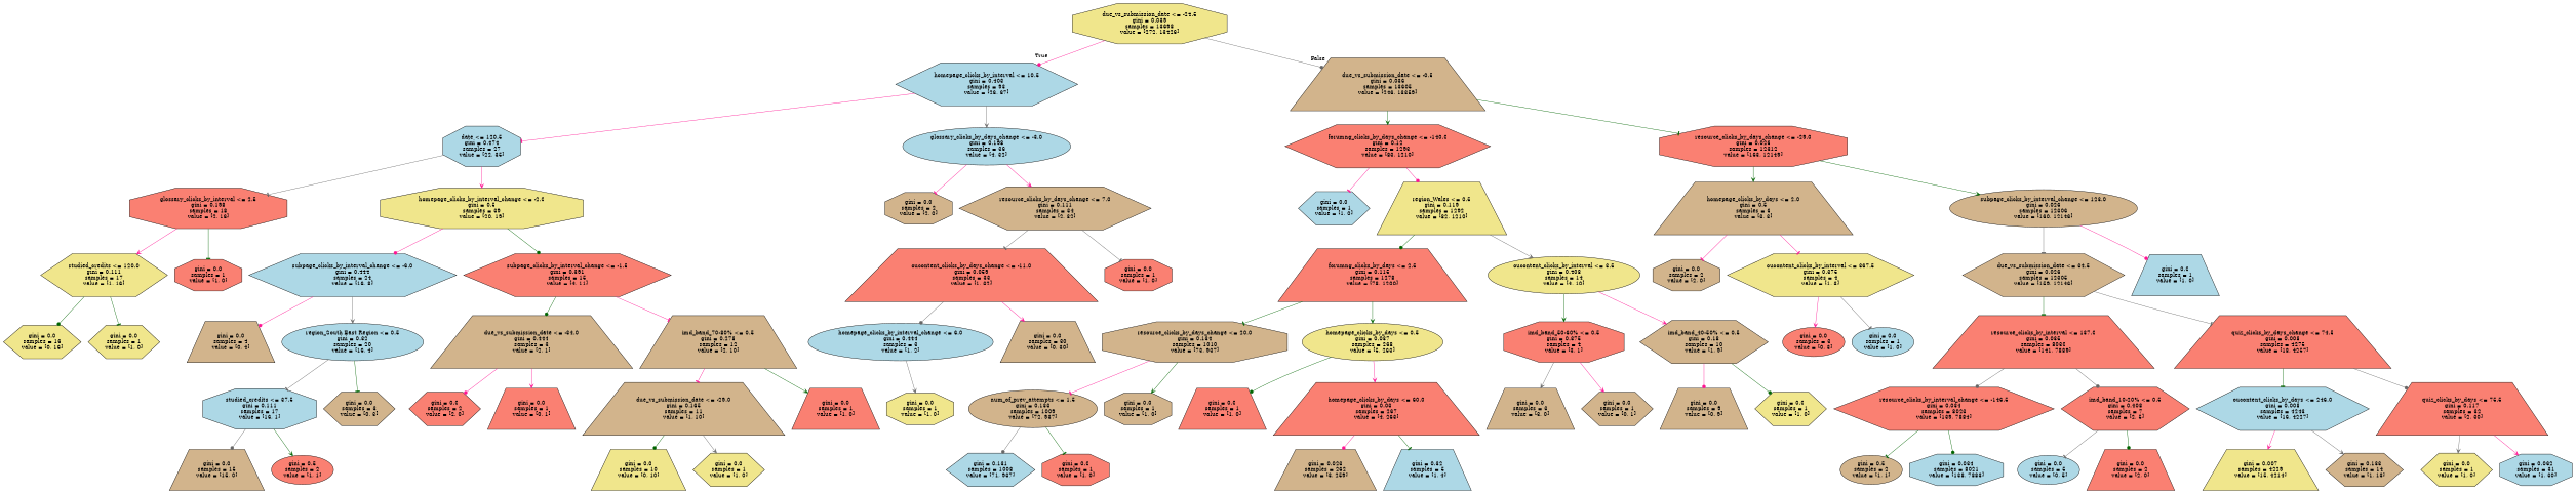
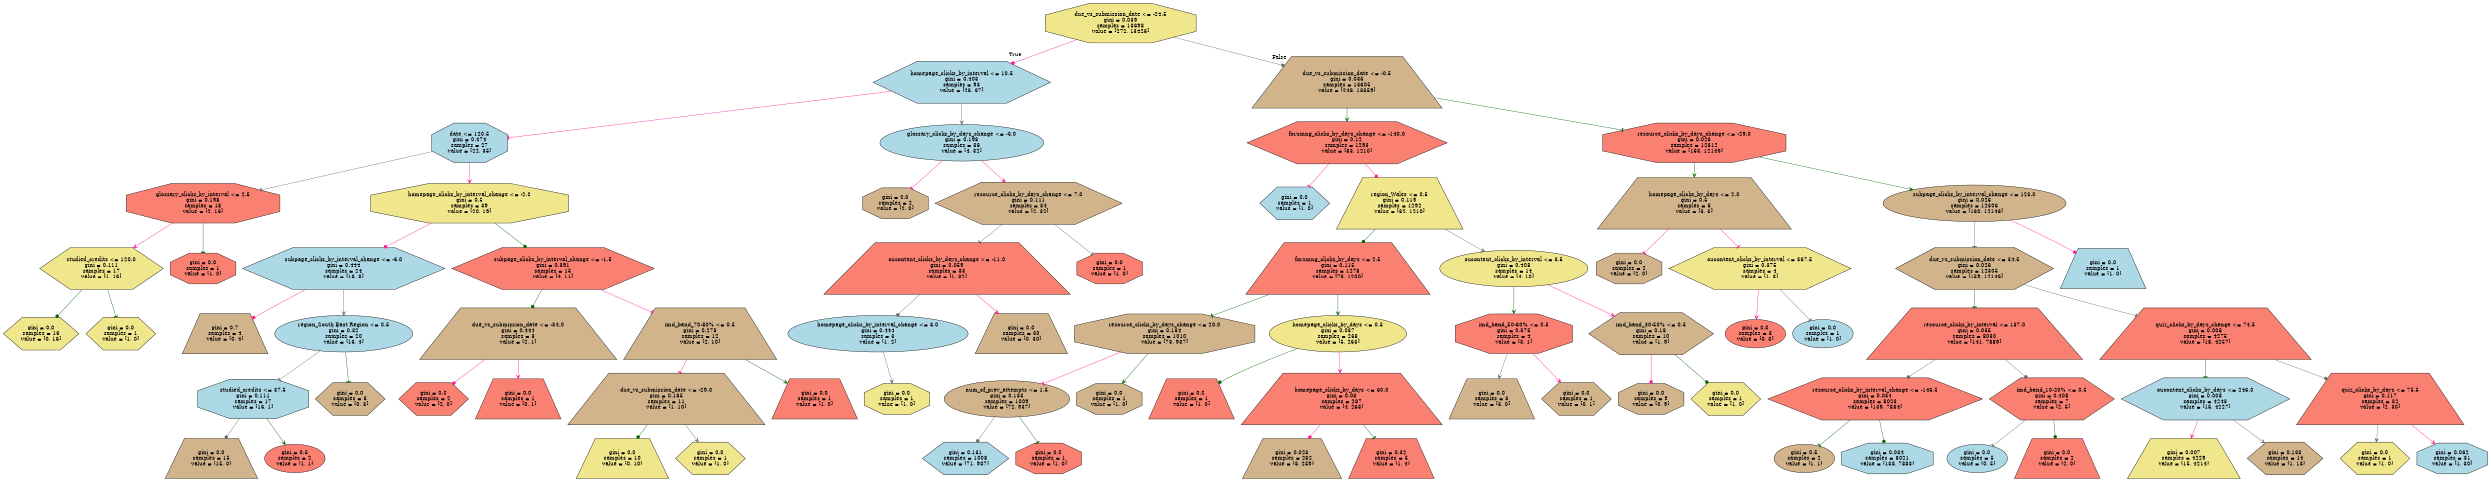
  digraph {
    node [color=black fillcolor=tan shape=trapezium style=filled]
    edge [arrowhead=vee color=deeppink]
    n1 [fillcolor=khaki label="due_vs_submission_date <= -24.5\ngini = 0.039\nsamples = 13698\nvalue = [272, 13426]" shape=octagon]
    n2 [fillcolor=lightblue label="homepage_clicks_by_interval <= 10.5\ngini = 0.403\nsamples = 93\nvalue = [26, 67]" shape=hexagon]
    n3 [label="due_vs_submission_date <= -0.5\ngini = 0.036\nsamples = 13605\nvalue = [246, 13359]"]
    n4 [fillcolor=lightblue label="date <= 120.5\ngini = 0.474\nsamples = 27\nvalue = [22, 35]" shape=octagon]
    n5 [fillcolor=lightblue label="glossary_clicks_by_days_change <= -3.0\ngini = 0.198\nsamples = 36\nvalue = [4, 32]" shape=ellipse]
    n6 [fillcolor=salmon label="forumng_clicks_by_days_change <= -140.0\ngini = 0.12\nsamples = 1293\nvalue = [83, 1210]" shape=hexagon]
    n7 [fillcolor=salmon label="resource_clicks_by_days_change <= -29.0\ngini = 0.026\nsamples = 12312\nvalue = [163, 12149]" shape=octagon]
    n8 [fillcolor=salmon label="glossary_clicks_by_interval <= 2.5\ngini = 0.198\nsamples = 18\nvalue = [2, 16]" shape=octagon]
    n9 [fillcolor=khaki label="homepage_clicks_by_interval_change <= -2.0\ngini = 0.5\nsamples = 39\nvalue = [20, 19]" shape=octagon]
    n10 [label="gini = 0.0\nsamples = 2\nvalue = [2, 0]" shape=octagon]
    n11 [label="resource_clicks_by_days_change <= 7.0\ngini = 0.111\nsamples = 34\nvalue = [2, 32]" shape=hexagon]
    n12 [fillcolor=khaki label="studied_credits <= 120.0\ngini = 0.111\nsamples = 17\nvalue = [1, 16]" shape=hexagon]
    n13 [fillcolor=salmon label="gini = 0.0\nsamples = 1\nvalue = [1, 0]" shape=octagon]
    n14 [fillcolor=lightblue label="subpage_clicks_by_interval_change <= -6.0\ngini = 0.444\nsamples = 24\nvalue = [16, 8]" shape=hexagon]
    n15 [fillcolor=salmon label="subpage_clicks_by_interval_change <= -1.5\ngini = 0.391\nsamples = 15\nvalue = [4, 11]" shape=hexagon]
    n16 [fillcolor=khaki label="gini = 0.0\nsamples = 16\nvalue = [0, 16]" shape=hexagon]
    n17 [fillcolor=khaki label="gini = 0.0\nsamples = 1\nvalue = [1, 0]" shape=hexagon]
-   n18 [label="gini = 0.0\nsamples = 4\nvalue = [0, 4]"]
+   n18 [label="gini = 0.7\nsamples = 4\nvalue = [0, 4]"]
    n19 [fillcolor=lightblue label="region_South East Region <= 0.5\ngini = 0.32\nsamples = 20\nvalue = [16, 4]" shape=ellipse]
    n20 [label="due_vs_submission_date <= -34.0\ngini = 0.444\nsamples = 3\nvalue = [2, 1]"]
    n21 [label="imd_band_70-80% <= 0.5\ngini = 0.278\nsamples = 12\nvalue = [2, 10]"]
    n22 [fillcolor=lightblue label="studied_credits <= 37.5\ngini = 0.111\nsamples = 17\nvalue = [16, 1]" shape=octagon]
    n23 [label="gini = 0.0\nsamples = 3\nvalue = [0, 3]" shape=hexagon]
    n24 [label="gini = 0.0\nsamples = 15\nvalue = [15, 0]"]
    n25 [fillcolor=salmon label="gini = 0.5\nsamples = 2\nvalue = [1, 1]" shape=ellipse]
    n26 [fillcolor=salmon label="gini = 0.0\nsamples = 2\nvalue = [2, 0]" shape=hexagon]
    n27 [fillcolor=salmon label="gini = 0.0\nsamples = 1\nvalue = [0, 1]"]
    n28 [label="due_vs_submission_date <= -29.0\ngini = 0.165\nsamples = 11\nvalue = [1, 10]"]
    n29 [fillcolor=salmon label="gini = 0.0\nsamples = 1\nvalue = [1, 0]"]
    n30 [fillcolor=khaki label="gini = 0.0\nsamples = 10\nvalue = [0, 10]"]
    n31 [fillcolor=khaki label="gini = 0.0\nsamples = 1\nvalue = [1, 0]" shape=hexagon]
    n32 [fillcolor=salmon label="oucontent_clicks_by_days_change <= -11.0\ngini = 0.059\nsamples = 33\nvalue = [1, 32]"]
    n33 [fillcolor=salmon label="gini = 0.0\nsamples = 1\nvalue = [1, 0]" shape=octagon]
    n34 [fillcolor=lightblue label="homepage_clicks_by_interval_change <= 6.0\ngini = 0.444\nsamples = 3\nvalue = [1, 2]" shape=ellipse]
    n35 [label="gini = 0.0\nsamples = 30\nvalue = [0, 30]"]
    n36 [fillcolor=khaki label="gini = 0.0\nsamples = 1\nvalue = [1, 0]" shape=octagon]
    n37 [fillcolor=lightblue label="gini = 0.0\nsamples = 1\nvalue = [1, 0]" shape=hexagon]
    n38 [fillcolor=khaki label="region_Wales <= 0.5\ngini = 0.119\nsamples = 1292\nvalue = [82, 1210]"]
    n39 [label="homepage_clicks_by_days <= 2.0\ngini = 0.5\nsamples = 6\nvalue = [3, 3]"]
    n40 [label="subpage_clicks_by_interval_change <= 123.0\ngini = 0.026\nsamples = 12306\nvalue = [160, 12146]" shape=ellipse]
    n41 [fillcolor=salmon label="forumng_clicks_by_days <= 2.5\ngini = 0.115\nsamples = 1278\nvalue = [78, 1200]"]
    n42 [fillcolor=khaki label="oucontent_clicks_by_interval <= 3.5\ngini = 0.408\nsamples = 14\nvalue = [4, 10]" shape=ellipse]
    n43 [label="resource_clicks_by_days_change <= 20.0\ngini = 0.134\nsamples = 1010\nvalue = [73, 937]" shape=octagon]
    n44 [fillcolor=khaki label="homepage_clicks_by_days <= 0.5\ngini = 0.037\nsamples = 268\nvalue = [5, 263]" shape=ellipse]
    n45 [fillcolor=salmon label="imd_band_50-60% <= 0.5\ngini = 0.375\nsamples = 4\nvalue = [3, 1]" shape=octagon]
    n46 [label="imd_band_40-50% <= 0.5\ngini = 0.18\nsamples = 10\nvalue = [1, 9]" shape=hexagon]
    n47 [label="num_of_prev_attempts <= 1.5\ngini = 0.133\nsamples = 1009\nvalue = [72, 937]" shape=ellipse]
    n48 [label="gini = 0.0\nsamples = 1\nvalue = [1, 0]" shape=octagon]
    n49 [fillcolor=salmon label="gini = 0.0\nsamples = 1\nvalue = [1, 0]"]
    n50 [fillcolor=salmon label="homepage_clicks_by_days <= 60.0\ngini = 0.03\nsamples = 267\nvalue = [4, 263]"]
    n51 [fillcolor=lightblue label="gini = 0.131\nsamples = 1008\nvalue = [71, 937]" shape=hexagon]
    n52 [fillcolor=salmon label="gini = 0.0\nsamples = 1\nvalue = [1, 0]" shape=octagon]
    n53 [label="gini = 0.023\nsamples = 262\nvalue = [3, 259]"]
-   n54 [fillcolor=lightblue label="gini = 0.32\nsamples = 5\nvalue = [1, 4]"]
+   n54 [fillcolor=salmon label="gini = 0.32\nsamples = 5\nvalue = [1, 4]"]
    n55 [label="gini = 0.0\nsamples = 3\nvalue = [3, 0]"]
    n56 [label="gini = 0.0\nsamples = 1\nvalue = [0, 1]" shape=hexagon]
-   n57 [label="gini = 0.0\nsamples = 9\nvalue = [0, 9]"]
+   n57 [label="gini = 0.0\nsamples = 9\nvalue = [0, 9]" shape=octagon]
    n58 [fillcolor=khaki label="gini = 0.0\nsamples = 1\nvalue = [1, 0]" shape=hexagon]
    n59 [label="gini = 0.0\nsamples = 2\nvalue = [2, 0]" shape=octagon]
    n60 [fillcolor=khaki label="oucontent_clicks_by_interval <= 367.5\ngini = 0.375\nsamples = 4\nvalue = [1, 3]" shape=hexagon]
    n61 [label="due_vs_submission_date <= 34.5\ngini = 0.026\nsamples = 12305\nvalue = [159, 12146]" shape=hexagon]
    n62 [fillcolor=lightblue label="gini = 0.0\nsamples = 1\nvalue = [1, 0]"]
    n63 [fillcolor=salmon label="gini = 0.0\nsamples = 3\nvalue = [0, 3]" shape=ellipse]
    n64 [fillcolor=lightblue label="gini = 0.0\nsamples = 1\nvalue = [1, 0]" shape=ellipse]
    n65 [fillcolor=salmon label="resource_clicks_by_interval <= 137.0\ngini = 0.035\nsamples = 8030\nvalue = [141, 7889]"]
    n66 [fillcolor=salmon label="quiz_clicks_by_days_change <= 74.5\ngini = 0.008\nsamples = 4275\nvalue = [18, 4257]"]
    n67 [fillcolor=salmon label="resource_clicks_by_interval_change <= -146.5\ngini = 0.034\nsamples = 8023\nvalue = [139, 7884]" shape=hexagon]
    n68 [fillcolor=salmon label="imd_band_10-20% <= 0.5\ngini = 0.408\nsamples = 7\nvalue = [2, 5]" shape=hexagon]
    n69 [fillcolor=lightblue label="oucontent_clicks_by_days <= 246.0\ngini = 0.008\nsamples = 4243\nvalue = [16, 4227]" shape=hexagon]
    n70 [fillcolor=salmon label="quiz_clicks_by_days <= 75.5\ngini = 0.117\nsamples = 32\nvalue = [2, 30]"]
    n71 [label="gini = 0.5\nsamples = 2\nvalue = [1, 1]" shape=ellipse]
    n72 [fillcolor=lightblue label="gini = 0.034\nsamples = 8021\nvalue = [138, 7883]" shape=octagon]
    n73 [fillcolor=lightblue label="gini = 0.0\nsamples = 5\nvalue = [0, 5]" shape=ellipse]
    n74 [fillcolor=salmon label="gini = 0.0\nsamples = 2\nvalue = [2, 0]"]
    n75 [fillcolor=khaki label="gini = 0.007\nsamples = 4229\nvalue = [15, 4214]"]
    n76 [label="gini = 0.133\nsamples = 14\nvalue = [1, 13]" shape=hexagon]
    n77 [fillcolor=khaki label="gini = 0.0\nsamples = 1\nvalue = [1, 0]" shape=hexagon]
    n78 [fillcolor=lightblue label="gini = 0.062\nsamples = 31\nvalue = [1, 30]" shape=octagon]
    n1 -> n2 [arrowhead=dot headlabel=True labelangle=45 labeldistance=2.5]
    n1 -> n3 [arrowhead=dot color=gray40 headlabel=False labelangle=-45 labeldistance=2.5]
    n2 -> n4 [arrowhead=tee]
    n2 -> n5 [color=gray40]
    n3 -> n6 [color=darkgreen]
    n3 -> n7 [arrowhead=tee color=darkgreen]
    n4 -> n8 [arrowhead=tee color=gray40]
    n4 -> n9
    n5 -> n10 [arrowhead=tee]
    n5 -> n11
    n6 -> n37 [arrowhead=tee]
    n6 -> n38 [arrowhead=dot]
    n7 -> n39 [color=darkgreen]
    n7 -> n40 [color=darkgreen]
    n8 -> n12
    n8 -> n13 [arrowhead=tee color=darkgreen]
    n9 -> n14 [arrowhead=dot]
    n9 -> n15 [arrowhead=dot color=darkgreen]
    n11 -> n32 [arrowhead=tee color=gray40]
    n11 -> n33 [arrowhead=tee color=gray40]
    n12 -> n16 [arrowhead=dot color=darkgreen]
    n12 -> n17 [arrowhead=tee color=darkgreen]
    n14 -> n18 [arrowhead=dot]
    n14 -> n19 [color=gray40]
    n15 -> n20 [arrowhead=dot color=darkgreen]
    n15 -> n21 [arrowhead=tee]
    n19 -> n22 [arrowhead=tee color=gray40]
    n19 -> n23 [arrowhead=tee color=darkgreen]
    n20 -> n26 [arrowhead=dot]
    n20 -> n27
    n21 -> n28 [arrowhead=tee]
    n21 -> n29 [color=darkgreen]
    n22 -> n24 [arrowhead=dot color=gray40]
    n22 -> n25 [color=darkgreen]
    n28 -> n30 [arrowhead=dot color=darkgreen]
    n28 -> n31 [color=gray40]
    n32 -> n34 [arrowhead=dot color=gray40]
    n32 -> n35
    n34 -> n36 [color=gray40]
    n38 -> n41 [arrowhead=dot color=darkgreen]
    n38 -> n42 [color=gray40]
    n39 -> n59 [arrowhead=tee]
    n39 -> n60 [arrowhead=tee]
    n40 -> n61 [arrowhead=tee color=gray40]
    n40 -> n62 [arrowhead=dot]
    n41 -> n43 [arrowhead=tee color=darkgreen]
    n41 -> n44 [color=darkgreen]
    n42 -> n45 [color=darkgreen]
    n42 -> n46
    n43 -> n47 [arrowhead=tee]
    n43 -> n48 [color=darkgreen]
    n44 -> n49 [arrowhead=dot color=darkgreen]
    n44 -> n50
    n45 -> n55 [color=gray40]
    n45 -> n56
    n46 -> n57 [arrowhead=dot]
    n46 -> n58 [arrowhead=dot color=darkgreen]
    n47 -> n51 [arrowhead=dot color=gray40]
    n47 -> n52 [arrowhead=tee color=darkgreen]
    n50 -> n53 [arrowhead=dot]
    n50 -> n54 [arrowhead=tee color=darkgreen]
    n60 -> n63
    n60 -> n64 [arrowhead=tee color=gray40]
    n61 -> n65 [arrowhead=tee color=darkgreen]
    n61 -> n66 [arrowhead=tee color=gray40]
    n65 -> n67 [arrowhead=dot color=gray40]
    n65 -> n68 [arrowhead=dot color=gray40]
    n66 -> n69 [arrowhead=tee color=darkgreen]
    n66 -> n70 [arrowhead=dot color=gray40]
    n67 -> n71 [arrowhead=tee color=darkgreen]
    n67 -> n72 [arrowhead=dot color=darkgreen]
    n68 -> n73 [arrowhead=tee color=gray40]
    n68 -> n74 [arrowhead=dot color=darkgreen]
    n69 -> n75
    n69 -> n76 [color=gray40]
    n70 -> n77 [color=gray40]
    n70 -> n78
  }
